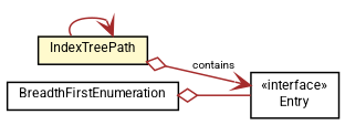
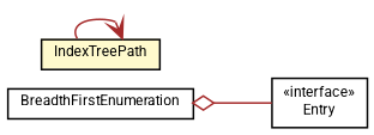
  digraph {
    nodesep=0.15
    rankdir=LR
    ranksep=0.25
    node [fontcolor=black fontname=Roboto fontsize=8 margin=0 shape=plaintext]
    edge [arrowhead=open color=brown fontname=Roboto fontsize=7 labelfontname=Roboto labelfontsize=7 arrowtail=ediamond]
    n1 [height=0 label=<<table title="de.lmu.ifi.dbs.elki.index.tree.IndexTreePath" border="0" cellborder="1" cellspacing="0" cellpadding="2" bgcolor="lemonChiffon" href="IndexTreePath.html" target="_parent"> 		<tr><td><table border="0" cellspacing="0" cellpadding="1"> 		<tr><td align="center" balign="center"> <font face="Roboto">IndexTreePath</font> </td></tr> 		</table></td></tr> 		</table>> width=0]
    n2 [height=0 label=<<table title="de.lmu.ifi.dbs.elki.index.tree.Entry" border="0" cellborder="1" cellspacing="0" cellpadding="2" href="Entry.html" target="_parent"> 		<tr><td><table border="0" cellspacing="0" cellpadding="1"> 		<tr><td align="center" balign="center"> &#171;interface&#187; </td></tr> 		<tr><td align="center" balign="center"> <font face="Roboto">Entry</font> </td></tr> 		</table></td></tr> 		</table>> width=0]
    n3 [height=0 label=<<table title="de.lmu.ifi.dbs.elki.index.tree.BreadthFirstEnumeration" border="0" cellborder="1" cellspacing="0" cellpadding="2" href="BreadthFirstEnumeration.html" target="_parent"> 		<tr><td><table border="0" cellspacing="0" cellpadding="1"> 		<tr><td align="center" balign="center"> <font face="Roboto">BreadthFirstEnumeration</font> </td></tr> 		</table></td></tr> 		</table>> width=0]
    n1 -> n1 [weight=1 arrowtail=""]
-   n1 -> n2 [dir=both label=contains weight=3]
    n3 -> n2 [arrowhead=none dir=back weight=4]
  }
